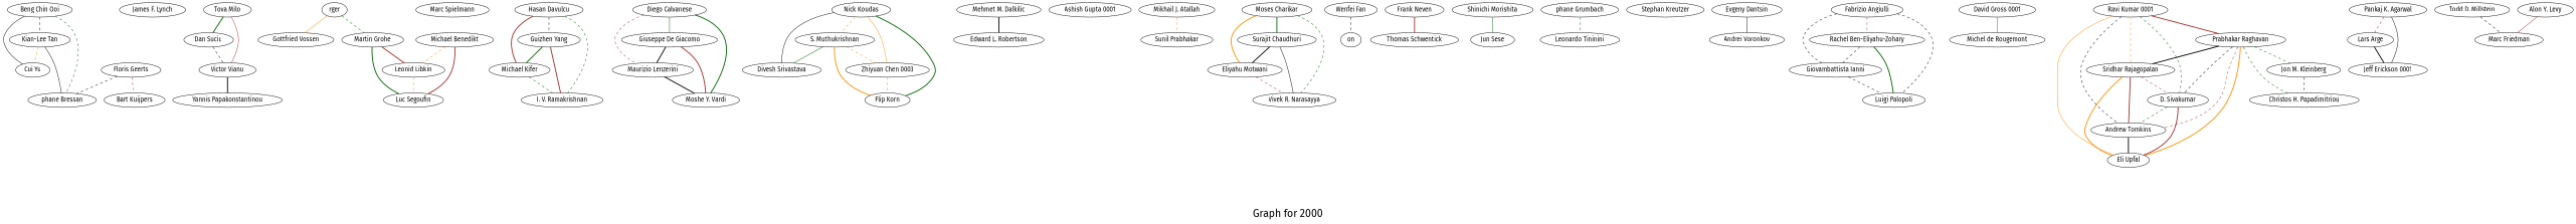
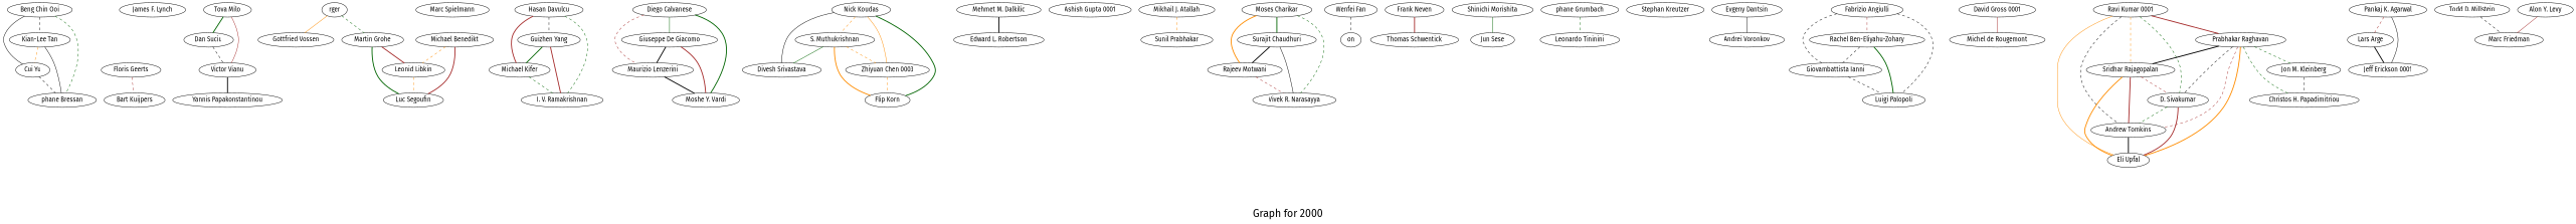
  graph {
    fontname="Fira Sans"
    fontsize=24
    label="\nGraph for 2000\n"
    splines=true
    node [fontname="Fira Sans" shape=ellipse]
    edge [color=black fontname="Fira Sans" style=dashed]
    n1 [height=0.3 label="Beng Chin Ooi" width=0.3]
    n2 [height=0.3 label="Kian-Lee Tan" width=0.3]
    n3 [height=0.3 label="Cui Yu" width=0.3]
    n4 [height=0.3 label="phane Bressan" width=0.3]
    n5 [height=0.3 label="Floris Geerts" width=0.3]
    n6 [height=0.3 label="Bart Kuijpers" width=0.3]
    n7 [height=0.3 label="James F. Lynch" width=0.3]
    n8 [height=0.3 label="Tova Milo" width=0.3]
    n9 [height=0.3 label="Dan Suciu" width=0.3]
    n10 [height=0.3 label="Victor Vianu" width=0.3]
    n11 [height=0.3 label="Yannis Papakonstantinou" width=0.3]
    n12 [height=0.3 label=rger width=0.3]
    n13 [height=0.3 label="Gottfried Vossen" width=0.3]
    n14 [height=0.3 label="Martin Grohe" width=0.3]
    n15 [height=0.3 label="Michael Benedikt" width=0.3]
    n16 [height=0.3 label="Leonid Libkin" width=0.3]
    n17 [height=0.3 label="Luc Segoufin" width=0.3]
    n18 [height=0.3 label="Marc Spielmann" width=0.3]
    n19 [height=0.3 label="Hasan Davulcu" width=0.3]
    n20 [height=0.3 label="Guizhen Yang" width=0.3]
    n21 [height=0.3 label="Michael Kifer" width=0.3]
    n22 [height=0.3 label="I. V. Ramakrishnan" width=0.3]
    n23 [height=0.3 label="Diego Calvanese" width=0.3]
    n24 [height=0.3 label="Giuseppe De Giacomo" width=0.3]
    n25 [height=0.3 label="Maurizio Lenzerini" width=0.3]
    n26 [height=0.3 label="Moshe Y. Vardi" width=0.3]
    n27 [height=0.3 label="Nick Koudas" width=0.3]
    n28 [height=0.3 label="S. Muthukrishnan" width=0.3]
    n29 [height=0.3 label="Divesh Srivastava" width=0.3]
    n30 [height=0.3 label="Zhiyuan Chen 0003" width=0.3]
    n31 [height=0.3 label="Flip Korn" width=0.3]
    n32 [height=0.3 label="Mehmet M. Dalkilic" width=0.3]
    n33 [height=0.3 label="Edward L. Robertson" width=0.3]
    n34 [height=0.3 label="Ashish Gupta 0001" width=0.3]
    n35 [height=0.3 label="Mikhail J. Atallah" width=0.3]
    n36 [height=0.3 label="Sunil Prabhakar" width=0.3]
    n37 [height=0.3 label="Moses Charikar" width=0.3]
    n38 [height=0.3 label="Surajit Chaudhuri" width=0.3]
-   n39 [height=0.3 label="Eliyahu Motwani" width=0.3]
+   n39 [height=0.3 label="Rajeev Motwani" width=0.3]
    n40 [height=0.3 label="Vivek R. Narasayya" width=0.3]
    n41 [height=0.3 label="Wenfei Fan" width=0.3]
    n42 [height=0.3 label=on width=0.3]
    n43 [height=0.3 label="Frank Neven" width=0.3]
    n44 [height=0.3 label="Thomas Schwentick" width=0.3]
    n45 [height=0.3 label="Shinichi Morishita" width=0.3]
    n46 [height=0.3 label="Jun Sese" width=0.3]
    n47 [height=0.3 label="phane Grumbach" width=0.3]
    n48 [height=0.3 label="Leonardo Tininini" width=0.3]
    n49 [height=0.3 label="Stephan Kreutzer" width=0.3]
    n50 [height=0.3 label="Evgeny Dantsin" width=0.3]
    n51 [height=0.3 label="Andrei Voronkov" width=0.3]
    n52 [height=0.3 label="Fabrizio Angiulli" width=0.3]
    n53 [height=0.3 label="Rachel Ben-Eliyahu-Zohary" width=0.3]
    n54 [height=0.3 label="Giovambattista Ianni" width=0.3]
    n55 [height=0.3 label="Luigi Palopoli" width=0.3]
    n56 [height=0.3 label="David Gross 0001" width=0.3]
    n57 [height=0.3 label="Michel de Rougemont" width=0.3]
    n58 [height=0.3 label="Ravi Kumar 0001" width=0.3]
    n59 [height=0.3 label="Prabhakar Raghavan" width=0.3]
    n60 [height=0.3 label="Sridhar Rajagopalan" width=0.3]
    n61 [height=0.3 label="D. Sivakumar" width=0.3]
    n62 [height=0.3 label="Andrew Tomkins" width=0.3]
    n63 [height=0.3 label="Eli Upfal" width=0.3]
    n64 [height=0.3 label="Jon M. Kleinberg" width=0.3]
    n65 [height=0.3 label="Christos H. Papadimitriou" width=0.3]
    n66 [height=0.3 label="Pankaj K. Agarwal" width=0.3]
    n67 [height=0.3 label="Lars Arge" width=0.3]
    n68 [height=0.3 label="Jeff Erickson 0001" width=0.3]
    n69 [height=0.3 label="Todd D. Millstein" width=0.3]
    n70 [height=0.3 label="Marc Friedman" width=0.3]
    n71 [height=0.3 label="Alon Y. Levy" width=0.3]
    n1 -- n2
    n1 -- n3 [style=solid]
    n1 -- n4 [color=darkgreen]
    n2 -- n3 [color=darkorange]
    n2 -- n4 [style=solid]
-   n5 -- n4
+   n3 -- n4
    n5 -- n6 [color=brown]
    n8 -- n9 [color=darkgreen style=bold]
    n8 -- n10 [color=brown style=solid]
    n9 -- n10
    n10 -- n11 [style=bold]
    n12 -- n13 [color=darkorange style=solid]
    n12 -- n14 [color=darkgreen]
    n14 -- n16 [color=brown style=bold]
    n14 -- n17 [color=darkgreen style=bold]
    n15 -- n16 [color=darkorange]
    n15 -- n17 [color=brown style=bold]
    n16 -- n17 [color=darkorange]
    n19 -- n20
    n19 -- n21 [color=brown style=bold]
    n19 -- n22 [color=darkgreen]
    n20 -- n21 [color=darkgreen style=bold]
    n20 -- n22 [color=brown style=bold]
    n21 -- n22 [color=darkgreen]
    n23 -- n24 [color=darkgreen style=solid]
    n23 -- n25 [color=brown]
    n23 -- n26 [color=darkgreen style=bold]
    n24 -- n25 [style=bold]
    n24 -- n26 [color=brown style=bold]
    n25 -- n26 [style=bold]
    n27 -- n28 [color=darkorange]
    n27 -- n29 [style=solid]
    n27 -- n30 [color=darkorange style=solid]
    n27 -- n31 [color=darkgreen style=bold]
    n28 -- n29 [color=darkgreen style=solid]
    n28 -- n30 [color=darkorange]
    n28 -- n31 [color=darkorange style=bold]
    n30 -- n31 [color=darkorange]
    n32 -- n33 [style=bold]
    n35 -- n36 [color=darkorange]
    n37 -- n38 [color=darkgreen style=bold]
    n37 -- n39 [color=darkorange style=bold]
    n37 -- n40 [color=darkgreen]
    n38 -- n39 [style=bold]
    n38 -- n40 [style=solid]
    n39 -- n40 [color=brown]
    n41 -- n42
    n43 -- n44 [color=brown style=bold]
    n45 -- n46 [color=darkgreen style=solid]
    n47 -- n48 [color=darkgreen]
    n50 -- n51 [style=solid]
    n52 -- n53 [color=brown]
    n52 -- n54
    n52 -- n55
    n53 -- n54
    n53 -- n55 [color=darkgreen style=bold]
    n54 -- n55
    n56 -- n57 [color=brown style=solid]
    n58 -- n59 [color=brown style=bold]
    n58 -- n60 [color=darkorange]
    n58 -- n61 [color=darkgreen]
    n58 -- n62
    n58 -- n63 [color=darkorange style=solid]
    n59 -- n60 [style=bold]
    n59 -- n61
    n59 -- n62 [color=brown]
    n59 -- n63 [color=darkorange style=bold]
    n59 -- n64 [color=darkgreen]
    n59 -- n65 [color=darkgreen]
    n60 -- n61 [color=brown]
    n60 -- n62 [color=brown style=bold]
    n60 -- n63 [color=darkorange style=bold]
    n61 -- n62 [color=darkgreen]
    n61 -- n63 [color=brown style=bold]
    n62 -- n63 [style=bold]
    n64 -- n65
    n66 -- n67 [color=brown]
    n66 -- n68 [style=solid]
    n67 -- n68 [style=bold]
    n69 -- n70
    n71 -- n70 [color=brown style=solid]
  }
